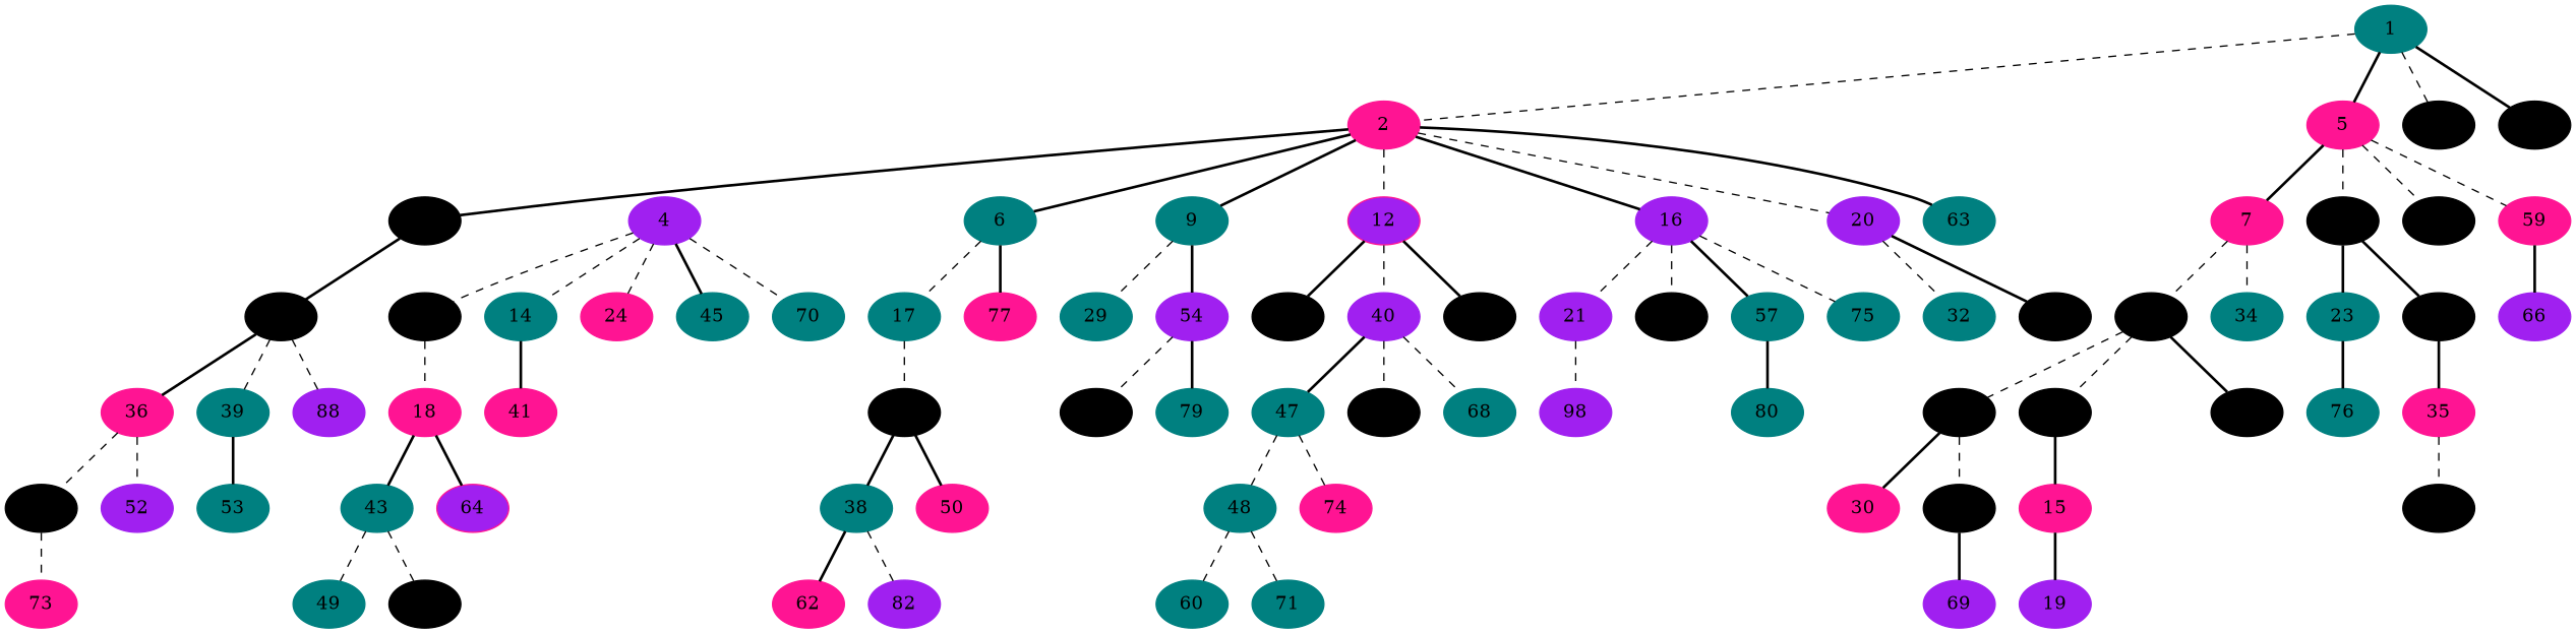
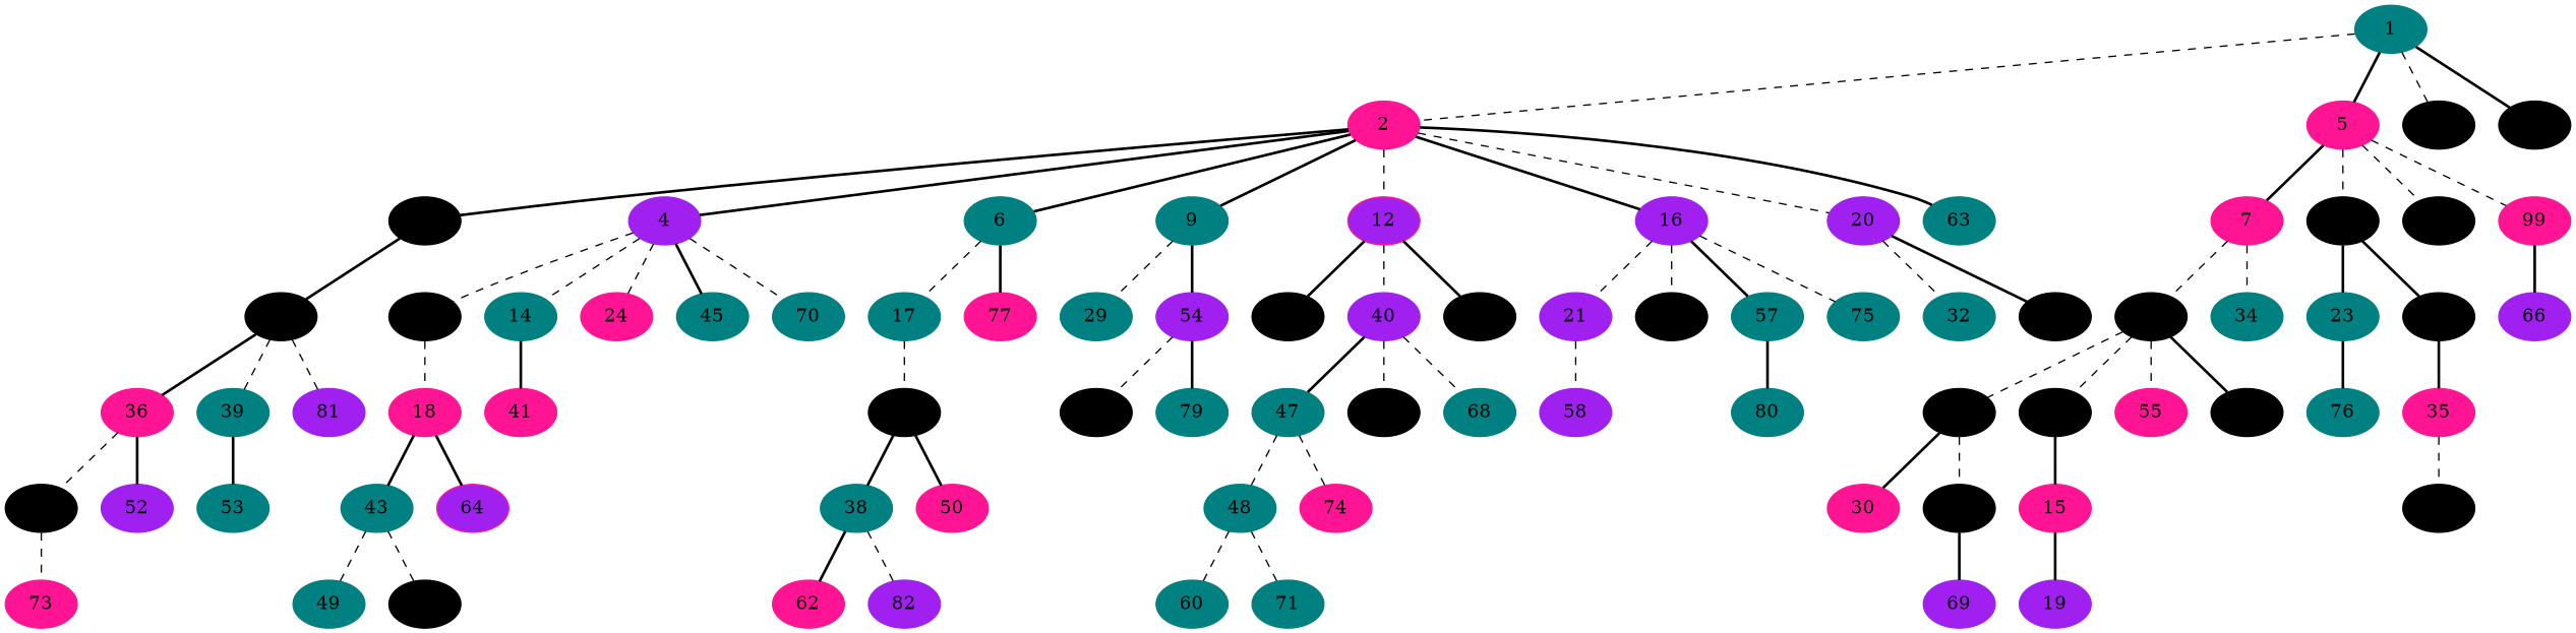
  graph {
    node [color=teal style=filled]
    edge [style=dashed]
    2 [color=deeppink]
    1
    5 [color=deeppink]
    25 [color=black]
    67 [color=black]
    3 [color=black]
    4 [color=purple]
    6
    9
    12 [color=deeppink fillcolor=purple]
    16 [color=purple]
    20 [color=purple]
    63
    7 [color=deeppink]
    22 [color=black]
    26 [color=black]
-   59 [color=deeppink]
+   59 [color=deeppink label=99]
    31 [color=black]
    10 [color=black]
    14
    24 [color=deeppink]
    45
    70
    17
    77 [color=deeppink]
    29
    54 [color=purple]
    28 [color=black]
    40 [color=purple]
    46 [color=black]
    21 [color=purple]
    51 [color=black]
    57
    75
    32
    42 [color=black]
    36 [color=deeppink]
    39
-   81 [color=purple label=88]
+   81 [color=purple]
    18 [color=deeppink]
    41 [color=deeppink]
    8 [color=black]
    34
    23
    27 [color=black]
    66 [color=purple]
    33 [color=black]
    11 [color=black]
    13 [color=black]
+   55 [color=deeppink]
    78 [color=black]
    30 [color=deeppink]
    37 [color=black]
    15 [color=deeppink]
    56 [color=black]
    79
    43
    64 [color=deeppink fillcolor=purple]
    69 [color=purple]
    47
    61 [color=black]
    68
    19 [color=purple]
-   58 [color=purple label=98]
+   58 [color=purple]
    80
    38
    50 [color=deeppink]
    49
    72 [color=black]
    76
    35 [color=deeppink]
    65 [color=black]
    44 [color=black]
    52 [color=purple]
    53
    62 [color=deeppink]
    82 [color=purple]
    73 [color=deeppink]
    48
    74 [color=deeppink]
    60
    71
    2 -- 3 [style=bold]
+   2 -- 4 [style=bold]
    2 -- 6 [style=bold]
    2 -- 9 [style=bold]
    2 -- 12
    2 -- 16 [style=bold]
    2 -- 20
    2 -- 63 [style=bold]
    1 -- 2
    1 -- 5 [style=bold]
    1 -- 25
    1 -- 67 [style=bold]
    5 -- 7 [style=bold]
    5 -- 22
    5 -- 26
    5 -- 59
    3 -- 31 [style=bold]
    4 -- 10
    4 -- 14
    4 -- 24
    4 -- 45 [style=bold]
    4 -- 70
    6 -- 17
    6 -- 77 [style=bold]
    9 -- 29
    9 -- 54 [style=bold]
    12 -- 28 [style=bold]
    12 -- 40
    12 -- 46 [style=bold]
    16 -- 21
    16 -- 51
    16 -- 57 [style=bold]
    16 -- 75
    20 -- 32
    20 -- 42 [style=bold]
    7 -- 8
    7 -- 34
    22 -- 23 [style=bold]
    22 -- 27 [style=bold]
    59 -- 66 [style=bold]
    31 -- 36 [style=bold]
    31 -- 39
    31 -- 81
    10 -- 18
    14 -- 41 [style=bold]
    17 -- 33
    54 -- 56
    54 -- 79 [style=bold]
    40 -- 47 [style=bold]
    40 -- 61
    40 -- 68
    21 -- 58
    57 -- 80 [style=bold]
    36 -- 44
-   36 -- 52
+   36 -- 52 [style=bold]
    39 -- 53 [style=bold]
    18 -- 43 [style=bold]
    18 -- 64 [style=bold]
    8 -- 11
    8 -- 13
+   8 -- 55
    8 -- 78 [style=bold]
    23 -- 76 [style=bold]
    27 -- 35 [style=bold]
    33 -- 38 [style=bold]
    33 -- 50 [style=bold]
    11 -- 30 [style=bold]
    11 -- 37
    13 -- 15 [style=bold]
    37 -- 69 [style=bold]
    15 -- 19 [style=bold]
    43 -- 49
    43 -- 72
    47 -- 48
    47 -- 74
    38 -- 62 [style=bold]
    38 -- 82
    35 -- 65
    44 -- 73
    48 -- 60
    48 -- 71
  }
